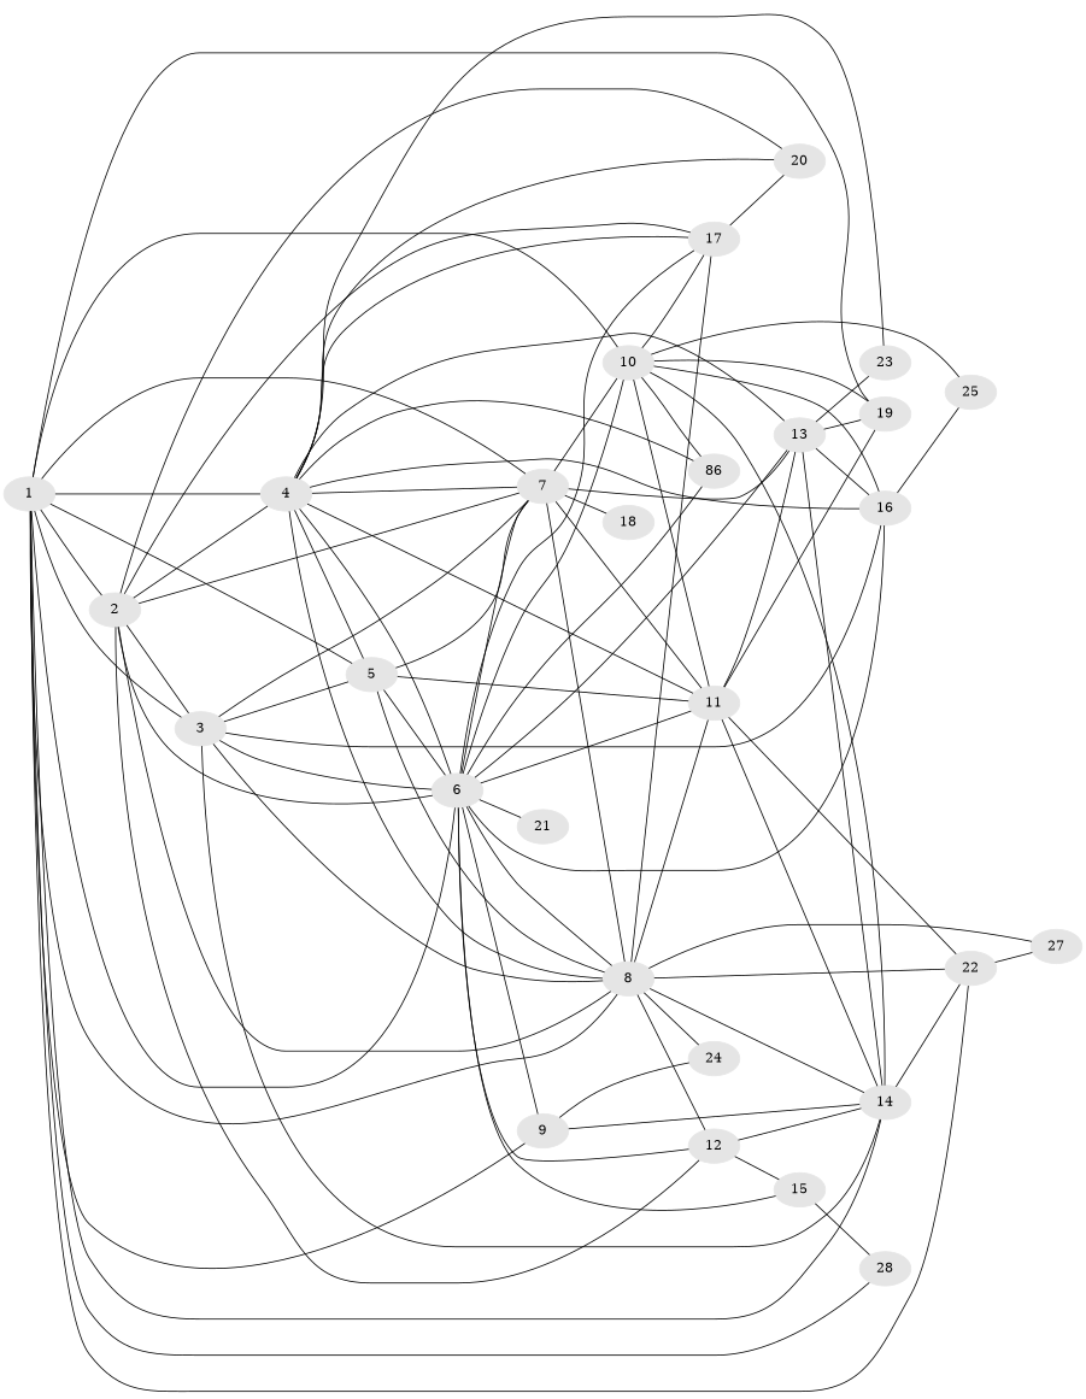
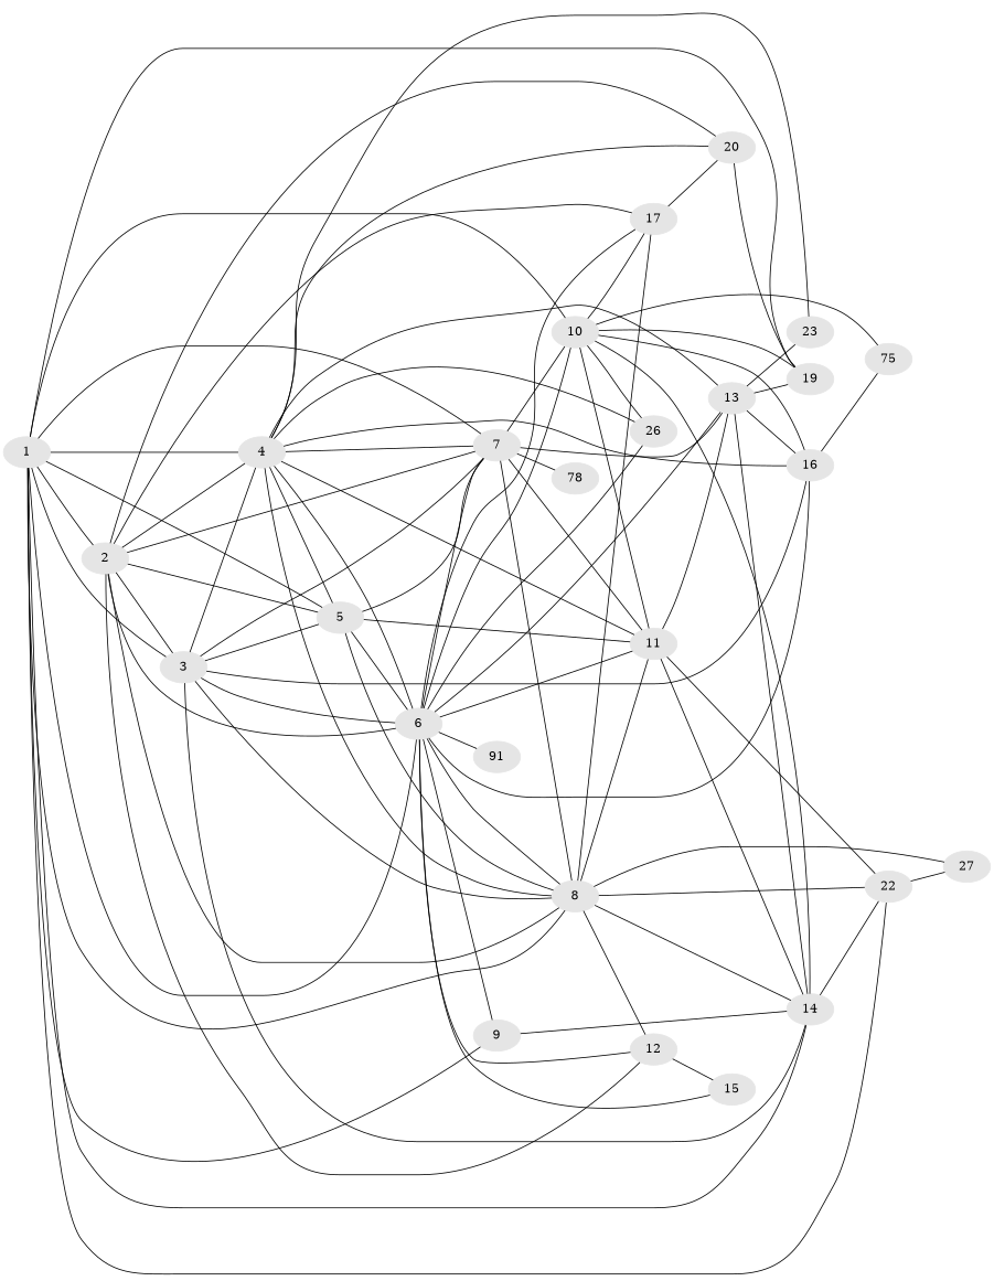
  graph {
    rankdir=LR
    node [color=gray90 style=filled]
    edge [weight=1.0]
    1
    2
    3
    4
    5
    6
    7
    8
    9
    10
    14
    19
    22
-   28
    12
    17
    20
    16
    11
    13
    23
-   26 [label=86]
+   26
    15
-   21
-   18
-   24
+   21 [label=91]
+   18 [label=78]
    27
-   25
+   25 [label=75]
    1 -- 2 [weight=2.0]
    1 -- 3 [weight=2.0]
    1 -- 4 [weight=4.0]
    1 -- 5 [weight=2.0]
    1 -- 6 [weight=2.0]
    1 -- 7 [weight=2.0]
    1 -- 8 [weight=2.0]
    1 -- 9
    1 -- 10 [weight=8.0]
    1 -- 14
    1 -- 19
    1 -- 22
-   1 -- 28
    2 -- 3 [weight=2.0]
    2 -- 4 [weight=2.0]
+   2 -- 5
    2 -- 6
    2 -- 7
    2 -- 8
    2 -- 12
    2 -- 17
    2 -- 20 [weight=2.0]
-   17 -- 4 [weight=3.0]
+   3 -- 4 [weight=3.0]
    3 -- 5
    3 -- 6 [weight=2.0]
    3 -- 7
    3 -- 8
    3 -- 14 [weight=5.0]
    3 -- 16
    4 -- 5 [weight=3.0]
    4 -- 6 [weight=2.0]
    4 -- 7 [weight=2.0]
    4 -- 8 [weight=2.0]
    4 -- 20
    4 -- 16
    4 -- 11
    4 -- 13 [weight=6.0]
    4 -- 23
    4 -- 26
    5 -- 6
    5 -- 7 [weight=2.0]
    5 -- 8 [weight=2.0]
    5 -- 11 [weight=6.0]
    6 -- 7
    6 -- 8
    6 -- 9 [weight=2.0]
    6 -- 10
    6 -- 12
    6 -- 17
    6 -- 16
    6 -- 11
    6 -- 13
    6 -- 26
    6 -- 15
    6 -- 21
    7 -- 8
    7 -- 10
    7 -- 11
    7 -- 13
    7 -- 18 [weight=2.0]
    8 -- 14
    8 -- 22
    8 -- 12
    8 -- 17
    8 -- 11
-   8 -- 24
    8 -- 27
    9 -- 14 [weight=2.0]
-   9 -- 24
    10 -- 14
    10 -- 19
    10 -- 17 [weight=2.0]
    10 -- 16
    10 -- 11
    10 -- 26
    10 -- 25
    14 -- 22
    22 -- 27
-   12 -- 14
    12 -- 15
    17 -- 20
    16 -- 25
    11 -- 14 [weight=2.0]
-   11 -- 19
+   20 -- 19
    11 -- 22
    11 -- 13
    13 -- 14
    13 -- 19
    13 -- 16
    13 -- 23
-   15 -- 28
  }
